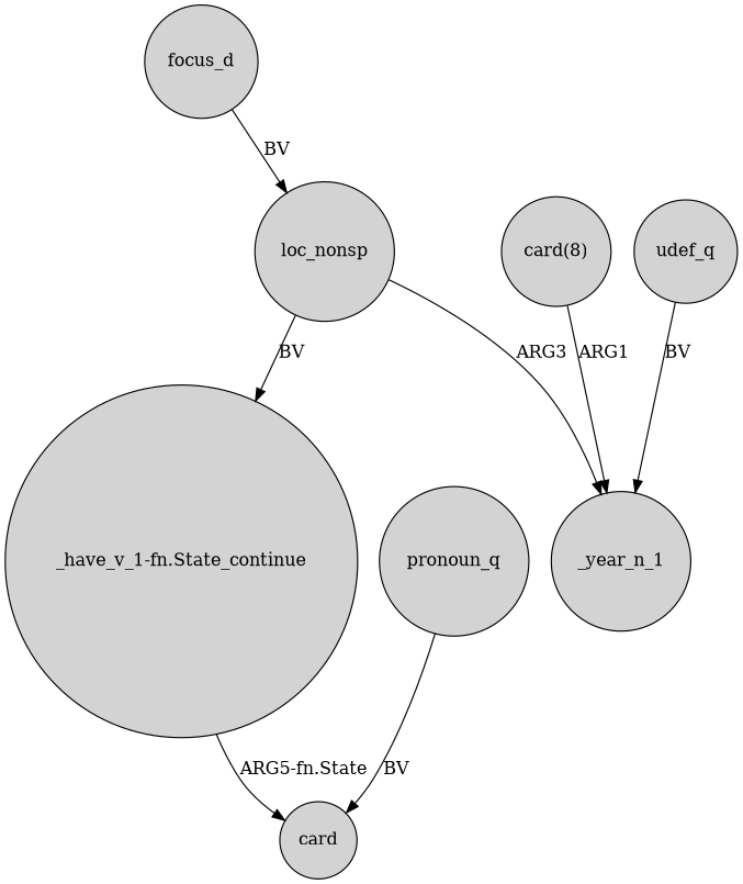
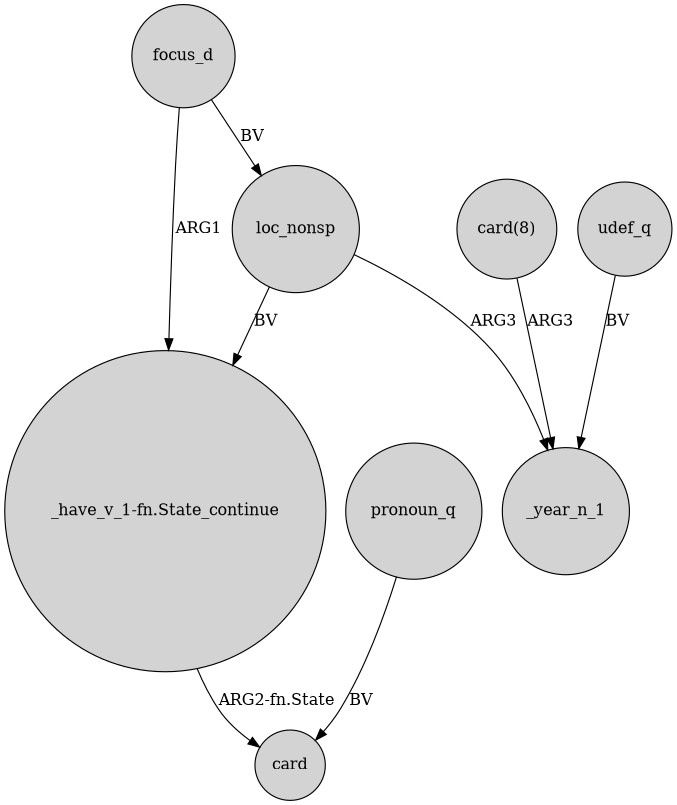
  digraph {
    node [shape=circle style=filled]
    udef_q
    _year_n_1
    focus_d
    loc_nonsp
    "_have_v_1-fn.State_continue"
    n6 [label=card]
    pronoun_q
    "card(8)"
    udef_q -> _year_n_1 [label=BV]
    focus_d -> loc_nonsp [label=BV]
+   focus_d -> "_have_v_1-fn.State_continue" [label=ARG1]
    loc_nonsp -> _year_n_1 [label=ARG3]
    loc_nonsp -> "_have_v_1-fn.State_continue" [label=BV]
-   "_have_v_1-fn.State_continue" -> n6 [label="ARG5-fn.State"]
+   "_have_v_1-fn.State_continue" -> n6 [label="ARG2-fn.State"]
    pronoun_q -> n6 [label=BV]
-   "card(8)" -> _year_n_1 [label=ARG1]
+   "card(8)" -> _year_n_1 [label=ARG3]
  }
